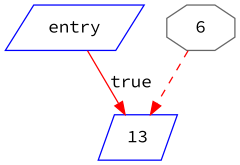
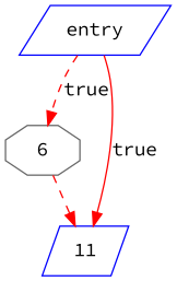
  digraph {
    fontname="Source Code Pro"
    node [color=blue fontname="Source Code Pro" shape=parallelogram]
    edge [color=red fontname="Source Code Pro" style=dashed]
    n1 [label=entry]
    6 [color=gray40 shape=octagon]
-   13
+   13 [label=11]
+   n1 -> 6 [label=true]
    n1 -> 13 [label=true style=solid]
    6 -> 13
  }
